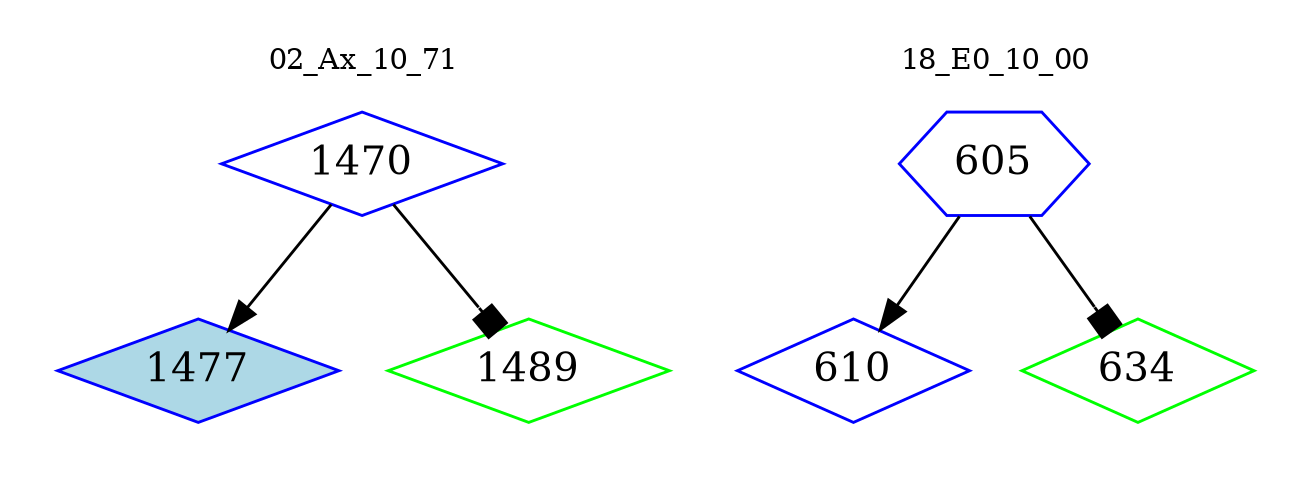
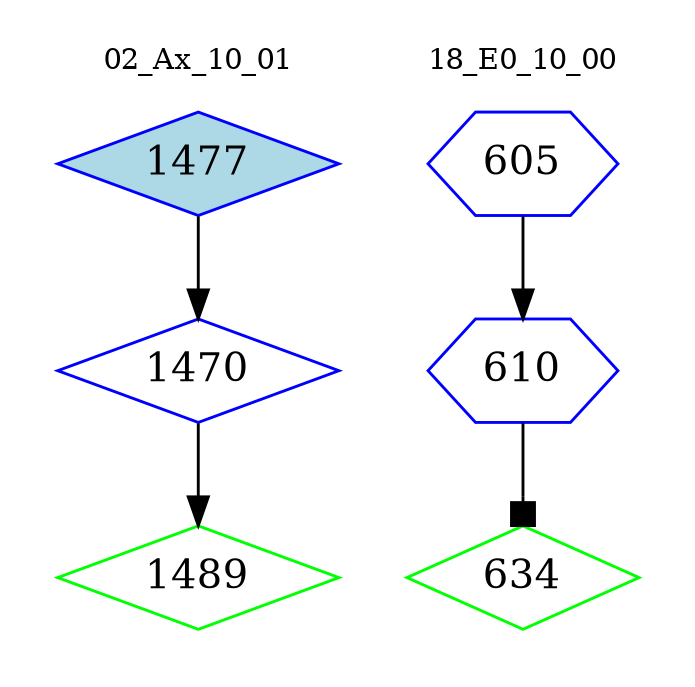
  digraph {
    node [color=blue fillcolor=white shape=diamond style=filled]
    edge [arrowhead=normal color=black]
    n1 [fillcolor=lightblue label=1477]
    n2 [label=1470]
    n3 [color=green label=1489]
-   n4 [label=610]
+   n4 [label=610 shape=hexagon]
    n5 [label=605 shape=hexagon]
    n6 [color=green label=634]
    subgraph cluster_1 {
      color=white
      fontsize=10
-     label="02_Ax_10_71"
+     label="02_Ax_10_01"
      n1
      n2
      n3
    }
    subgraph cluster_2 {
      color=white
      fontsize=10
      label="18_E0_10_00"
      n4
      n5
      n6
    }
-   n2 -> n1
-   n2 -> n3 [arrowhead=box]
+   n1 -> n2
+   n2 -> n3
    n5 -> n4
-   n5 -> n6 [arrowhead=box]
+   n4 -> n6 [arrowhead=box]
  }
